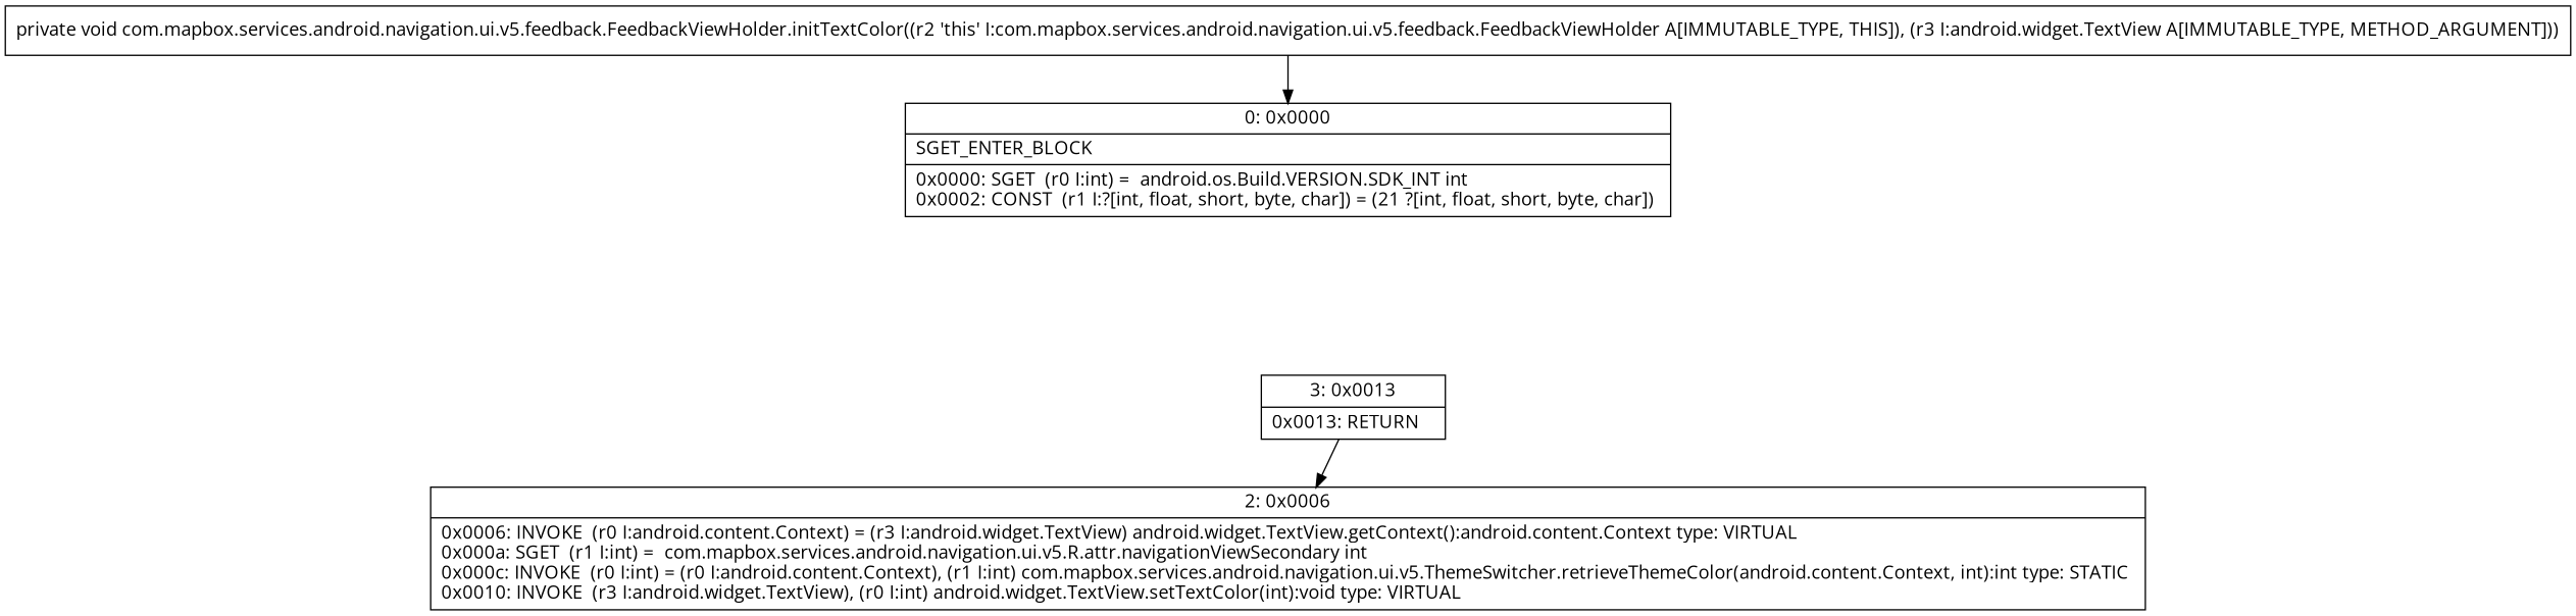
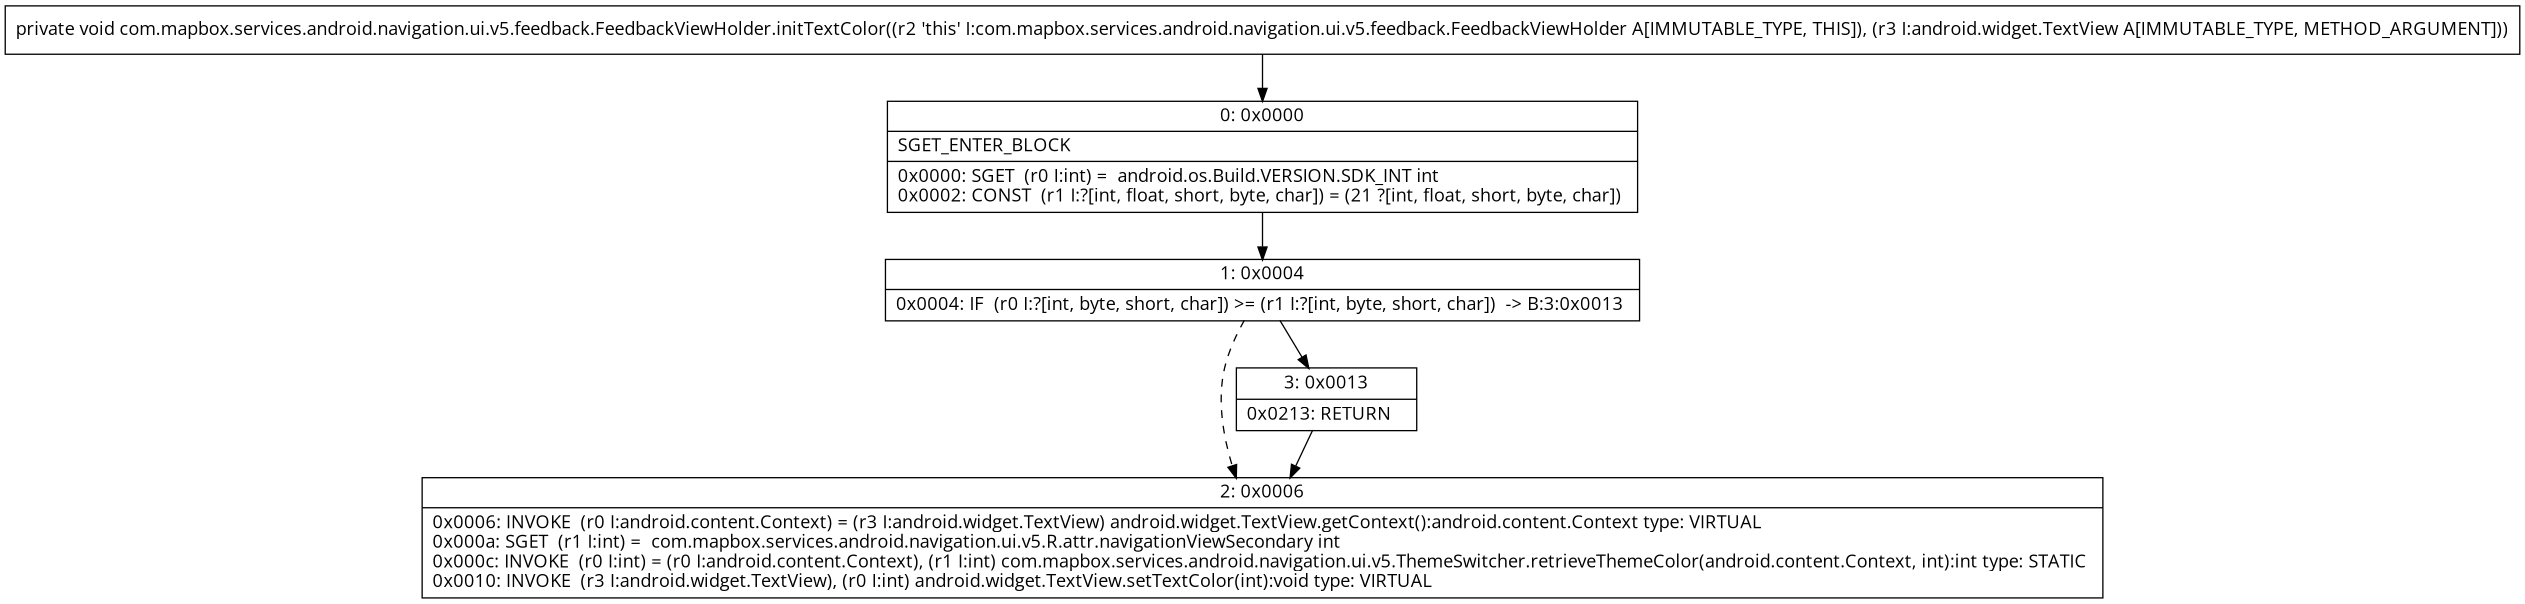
  digraph {
    fontname="Open Sans"
    node [fontname="Open Sans" shape=record]
    edge [fontname="Open Sans"]
    n1 [label="{0\:\ 0x0000|SGET_ENTER_BLOCK\l|0x0000: SGET  (r0 I:int) =  android.os.Build.VERSION.SDK_INT int \l0x0002: CONST  (r1 I:?[int, float, short, byte, char]) = (21 ?[int, float, short, byte, char]) \l}"]
+   n2 [label="{1\:\ 0x0004|0x0004: IF  (r0 I:?[int, byte, short, char]) \>= (r1 I:?[int, byte, short, char])  \-\> B:3:0x0013 \l}"]
    n3 [label="{2\:\ 0x0006|0x0006: INVOKE  (r0 I:android.content.Context) = (r3 I:android.widget.TextView) android.widget.TextView.getContext():android.content.Context type: VIRTUAL \l0x000a: SGET  (r1 I:int) =  com.mapbox.services.android.navigation.ui.v5.R.attr.navigationViewSecondary int \l0x000c: INVOKE  (r0 I:int) = (r0 I:android.content.Context), (r1 I:int) com.mapbox.services.android.navigation.ui.v5.ThemeSwitcher.retrieveThemeColor(android.content.Context, int):int type: STATIC \l0x0010: INVOKE  (r3 I:android.widget.TextView), (r0 I:int) android.widget.TextView.setTextColor(int):void type: VIRTUAL \l}"]
-   n4 [label="{3\:\ 0x0013|0x0013: RETURN   \l}"]
+   n4 [label="{3\:\ 0x0013|0x0213: RETURN   \l}"]
    n5 [label="{private void com.mapbox.services.android.navigation.ui.v5.feedback.FeedbackViewHolder.initTextColor((r2 'this' I:com.mapbox.services.android.navigation.ui.v5.feedback.FeedbackViewHolder A[IMMUTABLE_TYPE, THIS]), (r3 I:android.widget.TextView A[IMMUTABLE_TYPE, METHOD_ARGUMENT])) }"]
+   n1 -> n2
+   n2 -> n3 [style=dashed]
+   n2 -> n4
    n4 -> n3
    n5 -> n1
  }
